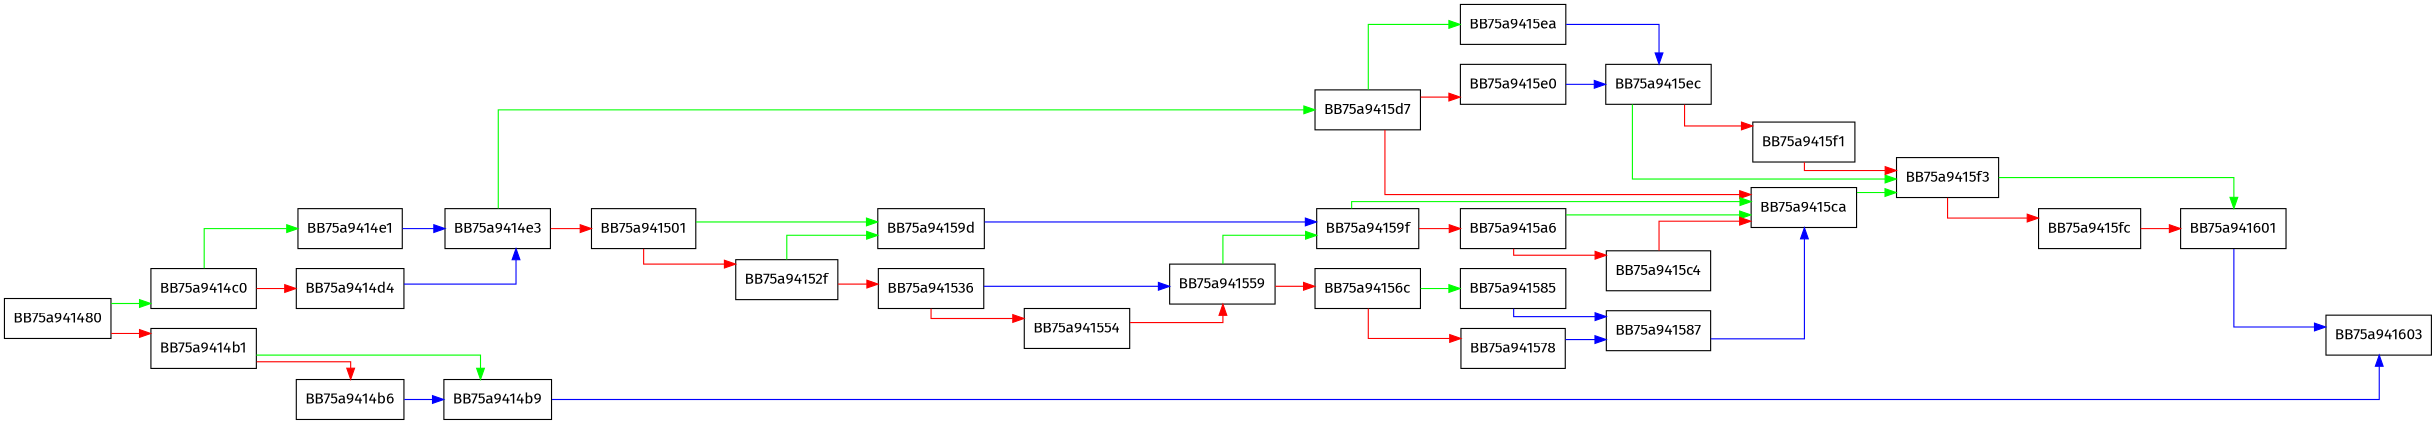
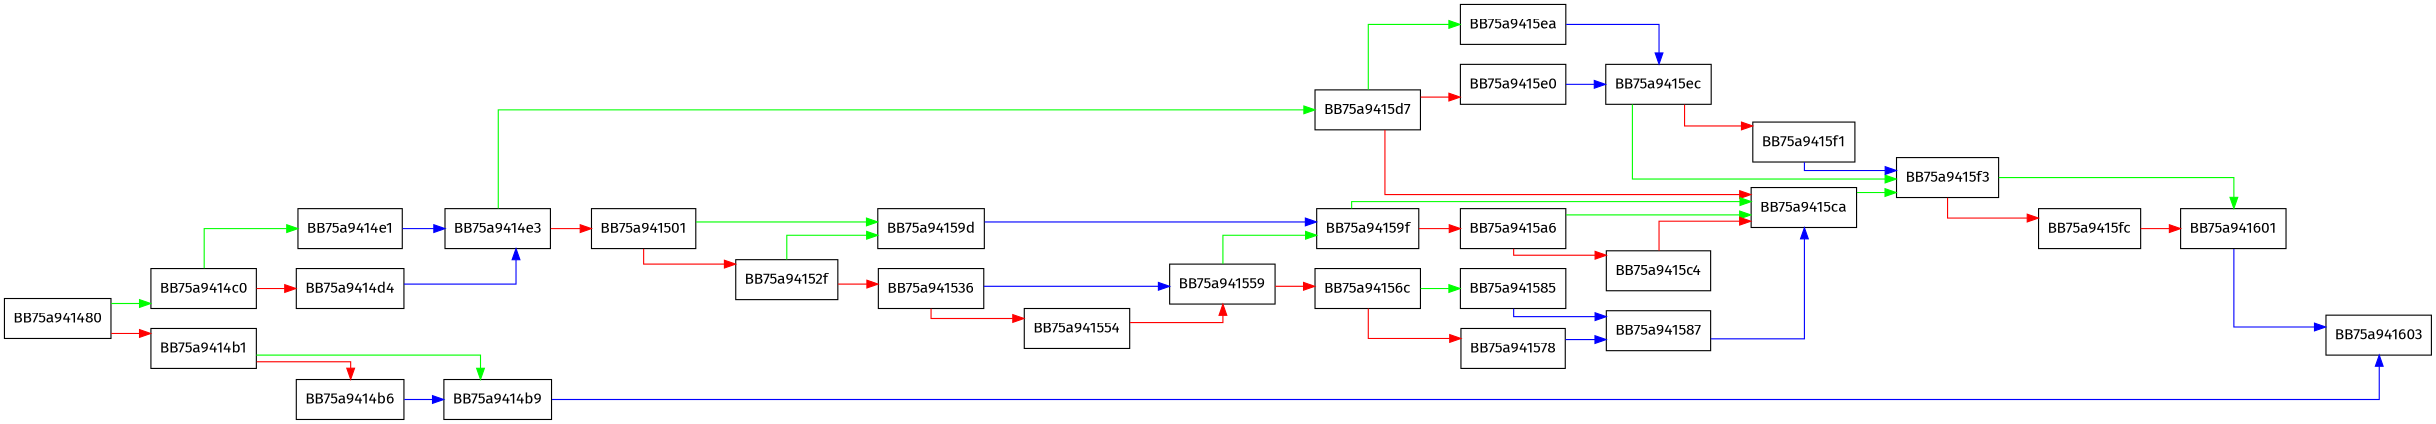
  digraph {
    fontname="Fira Sans"
    rankdir=LR
    splines=ortho
    node [fontname="Fira Sans" shape=box]
    edge [color=red fontname="Fira Sans"]
    BB75a941480
    BB75a9414c0
    BB75a9414b1
    BB75a9414e1
    BB75a9414d4
    BB75a9414b9
    BB75a9414b6
    BB75a9414e3
    BB75a941603
    BB75a9415d7
    BB75a941501
    BB75a9415ea
    BB75a9415e0
    BB75a9415ca
    BB75a94159d
    BB75a94152f
    BB75a9415ec
    BB75a94159f
    BB75a941536
    BB75a9415a6
    BB75a941559
    BB75a941554
    BB75a94156c
    BB75a941585
    BB75a941578
    BB75a9415f3
    BB75a9415c4
    BB75a941587
    BB75a941601
    BB75a9415fc
    BB75a9415f1
    BB75a941480 -> BB75a9414c0 [color=green]
    BB75a941480 -> BB75a9414b1
    BB75a9414c0 -> BB75a9414e1 [color=green]
    BB75a9414c0 -> BB75a9414d4
    BB75a9414b1 -> BB75a9414b9 [color=green]
    BB75a9414b1 -> BB75a9414b6
    BB75a9414e1 -> BB75a9414e3 [color=blue]
    BB75a9414d4 -> BB75a9414e3 [color=blue]
    BB75a9414b9 -> BB75a941603 [color=blue]
    BB75a9414b6 -> BB75a9414b9 [color=blue]
    BB75a9414e3 -> BB75a9415d7 [color=green]
    BB75a9414e3 -> BB75a941501
    BB75a9415d7 -> BB75a9415ea [color=green]
    BB75a9415d7 -> BB75a9415e0
    BB75a9415d7 -> BB75a9415ca
    BB75a941501 -> BB75a94159d [color=green]
    BB75a941501 -> BB75a94152f
    BB75a9415ea -> BB75a9415ec [color=blue]
    BB75a9415e0 -> BB75a9415ec [color=blue]
    BB75a9415ca -> BB75a9415f3 [color=green]
    BB75a94159d -> BB75a94159f [color=blue]
    BB75a94152f -> BB75a94159d [color=green]
    BB75a94152f -> BB75a941536
    BB75a9415ec -> BB75a9415f3 [color=green]
    BB75a9415ec -> BB75a9415f1
    BB75a94159f -> BB75a9415ca [color=green]
    BB75a94159f -> BB75a9415a6
    BB75a941536 -> BB75a941559 [color=blue]
    BB75a941536 -> BB75a941554
    BB75a9415a6 -> BB75a9415ca [color=green]
    BB75a9415a6 -> BB75a9415c4
    BB75a941559 -> BB75a94159f [color=green]
    BB75a941559 -> BB75a94156c
    BB75a941554 -> BB75a941559
    BB75a94156c -> BB75a941585 [color=green]
    BB75a94156c -> BB75a941578
    BB75a941585 -> BB75a941587 [color=blue]
    BB75a941578 -> BB75a941587 [color=blue]
    BB75a9415f3 -> BB75a941601 [color=green]
    BB75a9415f3 -> BB75a9415fc
    BB75a9415c4 -> BB75a9415ca
    BB75a941587 -> BB75a9415ca [color=blue]
    BB75a941601 -> BB75a941603 [color=blue]
    BB75a9415fc -> BB75a941601
-   BB75a9415f1 -> BB75a9415f3
+   BB75a9415f1 -> BB75a9415f3 [color=blue]
  }
